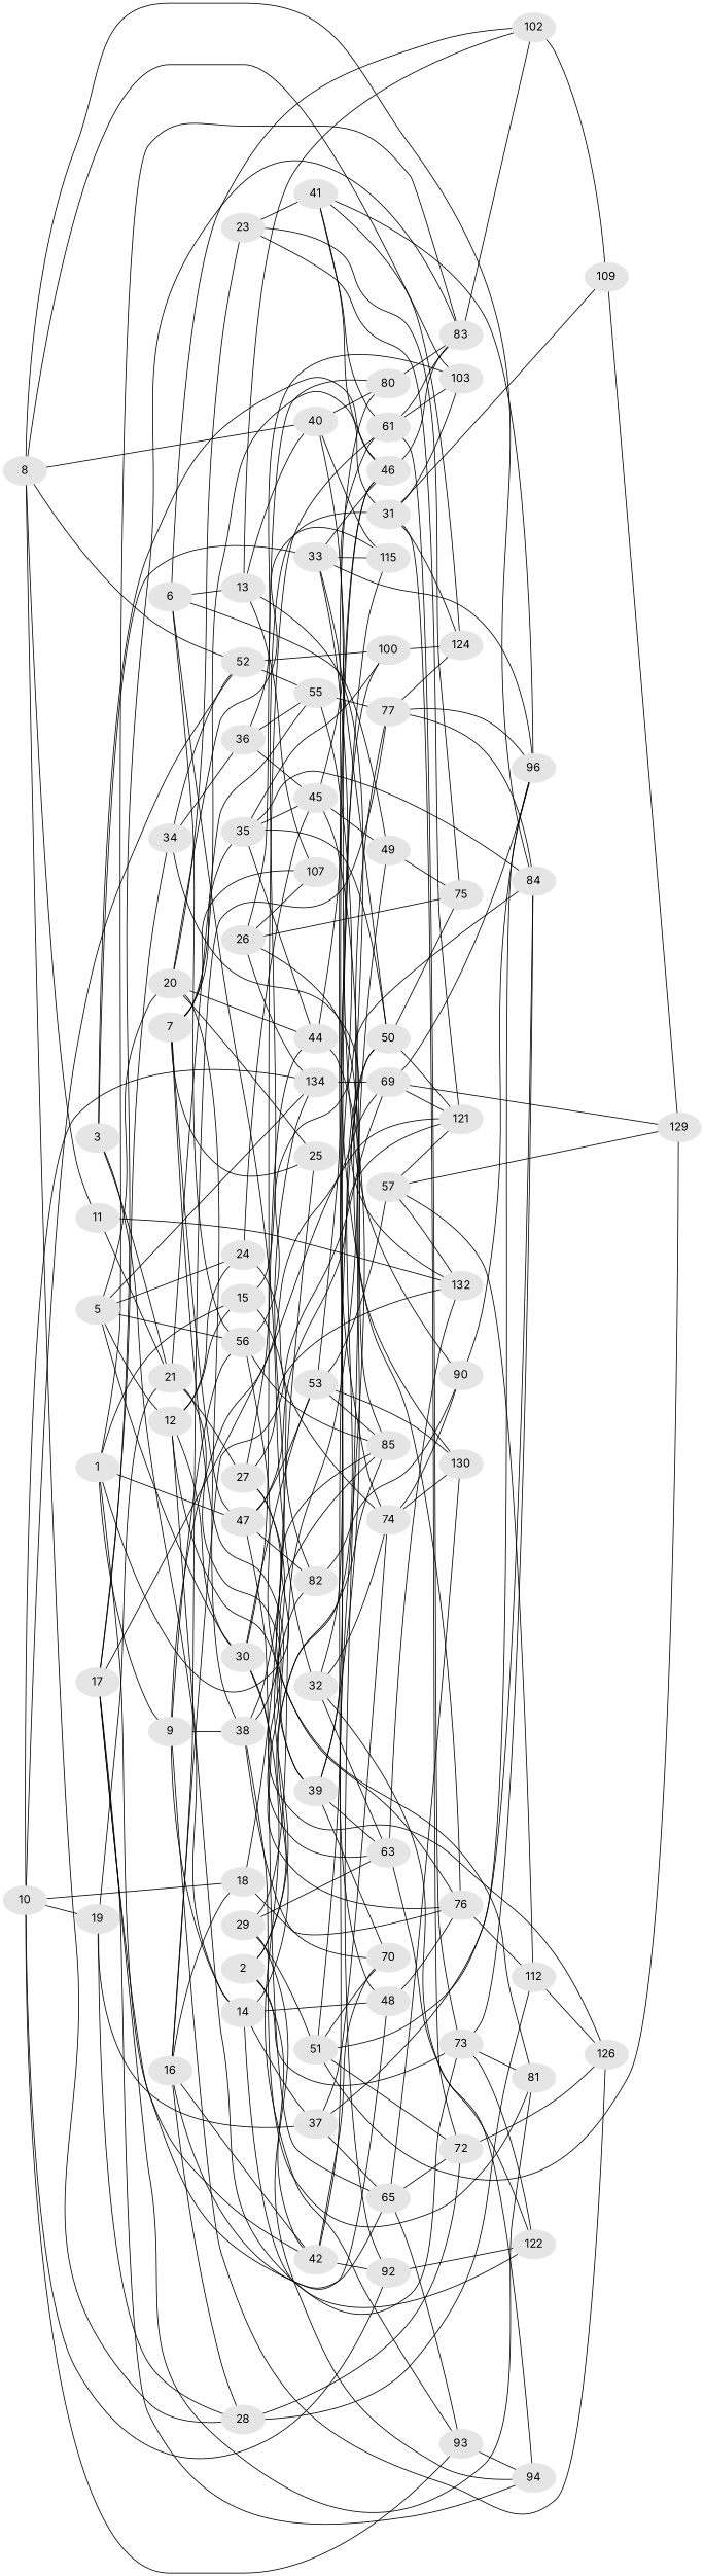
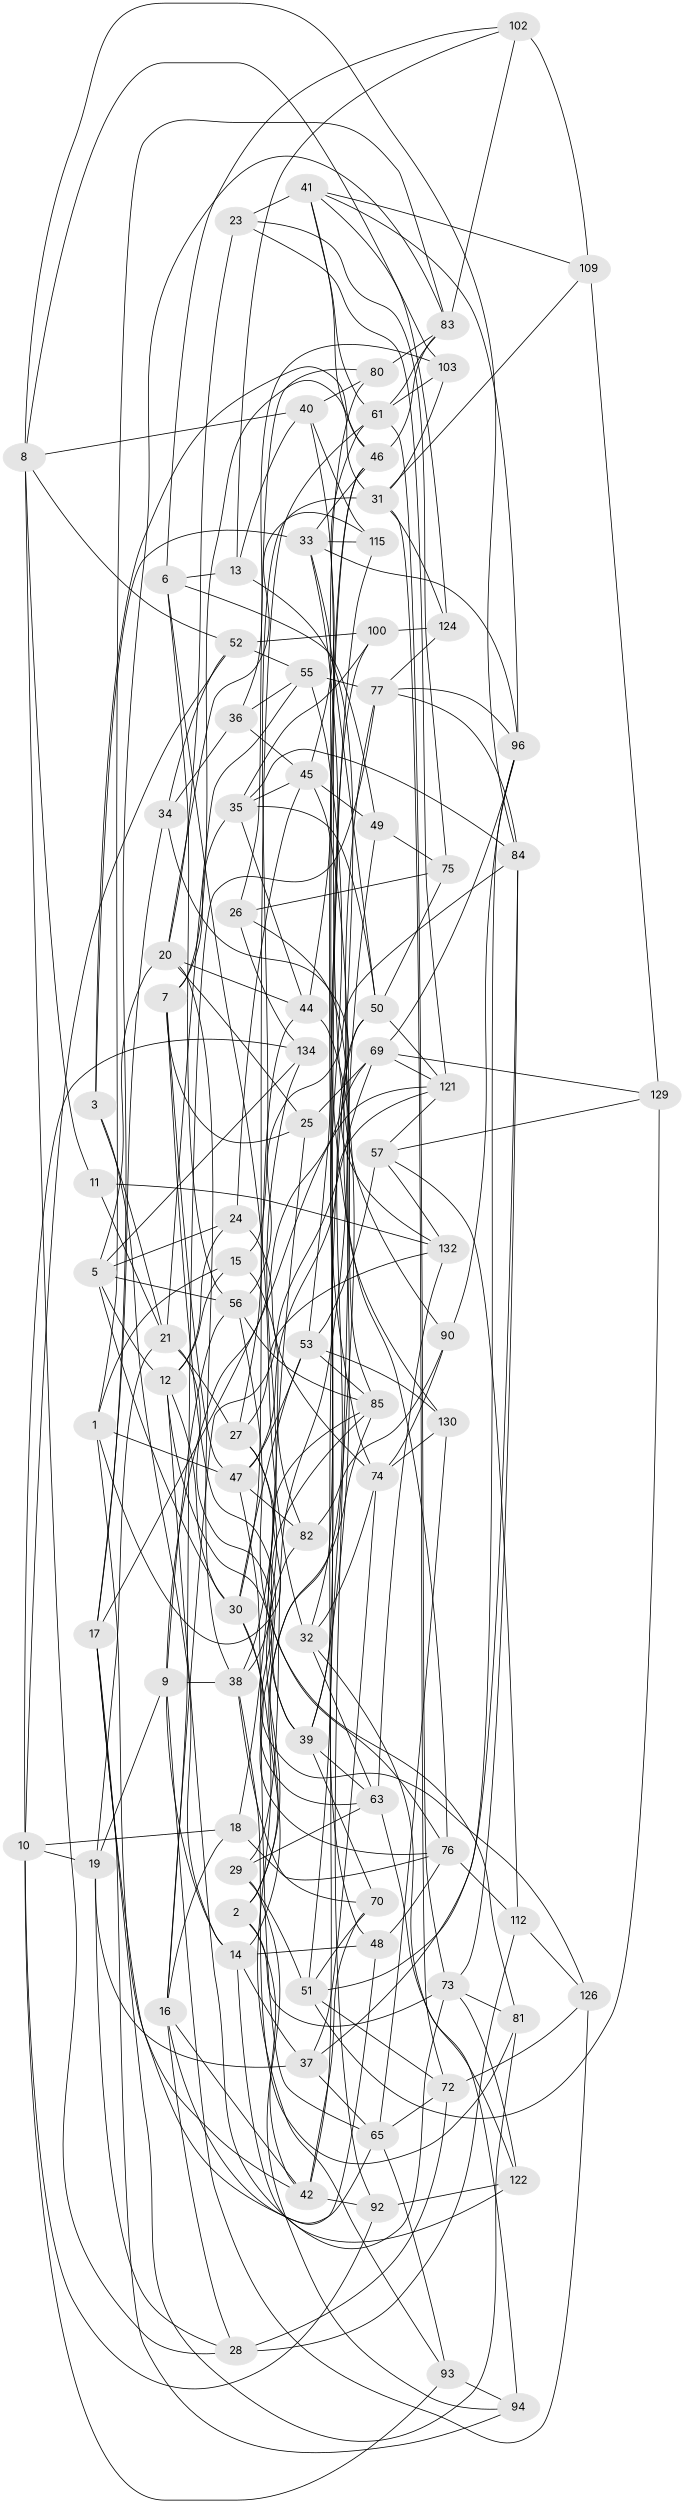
  graph {
    fontname=Inter
    rankdir=LR
    node [color=gray90 fontname=Inter style=filled]
    edge [fontname=Inter]
    1 [super="+4"]
    9 [super="+139"]
    15
    47 [super="+143"]
    48
    83 [super="+105"]
    85 [super="+140"]
    14 [super="+108"]
    56 [super="+88"]
    38 [super="+119"]
    69 [super="+111"]
    126
    82
    31 [super="+138"]
    65 [super="+79"]
    121 [super="+133"]
    53 [super="+68"]
    76 [super="+86"]
    102
    42 [super="+104"]
    92
    50 [super="+59"]
    70
    2
    73 [super="+120"]
    84 [super="+136"]
    122
    81
    90
    37 [super="+97"]
    3
    21 [super="+87"]
    33 [super="+54"]
    46 [super="+123"]
    27 [super="+125"]
    55 [super="+66"]
    115
    96 [super="+116"]
    5 [super="+118"]
    12 [super="+113"]
    20 [super="+91"]
    24
    30 [super="+78"]
    134
    63 [super="+128"]
    25
    23
    44 [super="+114"]
    45 [super="+89"]
    74 [super="+98"]
    93
    61 [super="+67"]
    6 [super="+62"]
    13 [super="+71"]
    32 [super="+135"]
    49
-   107
    40 [super="+43"]
    130
    94
    75
    109
    7 [super="+145"]
    35 [super="+131"]
    39 [super="+64"]
    103
    72 [super="+95"]
    124
    100
    8 [super="+141"]
    11
    28 [super="+144"]
    52 [super="+137"]
    132 [super="+146"]
    112
    80 [super="+117"]
    129
    10 [super="+101"]
    18
    19
    16 [super="+60"]
    77 [super="+142"]
    17 [super="+58"]
    34
    36
    41 [super="+110"]
    57 [super="+99"]
    26 [super="+106"]
    51 [super="+127"]
    29
-   1 -- 9
+   19 -- 9
    1 -- 15
    1 -- 47
    1 -- 48
    1 -- 83
    1 -- 85
    9 -- 14
    9 -- 56
    9 -- 38
    9 -- 69
    9 -- 126
    15 -- 82
    15 -- 31
    47 -- 82
    47 -- 65
    47 -- 121
    47 -- 53
    48 -- 76
    83 -- 102
    14 -- 48
    14 -- 50
    14 -- 122
    14 -- 37
    56 -- 85
    56 -- 76
    56 -- 84
    38 -- 85
    38 -- 70
    38 -- 81
    38 -- 134
    69 -- 121
    69 -- 96
    69 -- 129
    82 -- 90
    31 -- 109
    31 -- 103
    31 -- 72
    31 -- 124
    65 -- 93
    65 -- 130
    65 -- 72
    53 -- 85
    53 -- 130
    53 -- 100
    53 -- 57
    76 -- 112
    102 -- 109
    42 -- 92
    42 -- 50
    42 -- 70
    92 -- 122
    50 -- 121
    50 -- 75
    2 -- 85
    2 -- 82
    2 -- 42
    2 -- 73
    73 -- 84
    73 -- 122
    73 -- 81
    90 -- 96
    37 -- 65
    37 -- 96
    37 -- 74
    3 -- 14
    3 -- 21
    3 -- 33
    3 -- 46
    21 -- 126
    21 -- 27
    21 -- 55
    33 -- 76
    33 -- 50
    33 -- 46
    33 -- 115
    33 -- 96
    46 -- 83
    27 -- 81
    27 -- 44 [weight=2]
    27 -- 39
    27 -- 132
    55 -- 74
    55 -- 77
    5 -- 56
    5 -- 12
    5 -- 20
    5 -- 24
    5 -- 30
    5 -- 134
    12 -- 15
    12 -- 73
    12 -- 24
    12 -- 30
    12 -- 63
    20 -- 38
    20 -- 115
    20 -- 25
    20 -- 23
    20 -- 44
    24 -- 45
    24 -- 74
    30 -- 53
    30 -- 76
    30 -- 93
    30 -- 61
    63 -- 122
    63 -- 132
-   134 -- 69
+   25 -- 69
    23 -- 121
    23 -- 75
    23 -- 41
    44 -- 48
    44 -- 80
    45 -- 92
    45 -- 61
    45 -- 49
    74 -- 90
    74 -- 130
    93 -- 94
    61 -- 83
    61 -- 73
    61 -- 103
    6 -- 56
    6 -- 102
    6 -- 13 [weight=2]
    6 -- 32
    6 -- 49
    13 -- 102
-   13 -- 107
    13 -- 40
    13 -- 130
    32 -- 46
    32 -- 63
    32 -- 74
    32 -- 94
    49 -- 75
    40 -- 90
    40 -- 115
    40 -- 80
    109 -- 129
    7 -- 47
    7 -- 31
    7 -- 25
-   7 -- 107
    7 -- 35
    7 -- 39
    35 -- 50
    35 -- 84
    35 -- 44
    35 -- 45
    35 -- 100
    39 -- 70
    39 -- 46
    39 -- 63
    39 -- 49
    72 -- 126
    100 -- 124
    8 -- 84
    8 -- 40
    8 -- 103
    8 -- 11
    8 -- 28
    8 -- 52
    11 -- 21
    11 -- 132 [weight=2]
    28 -- 72 [weight=2]
    28 -- 112
    52 -- 55 [weight=2]
    52 -- 100
    112 -- 126
    80 -- 83
    10 -- 92
    10 -- 134
    10 -- 93
    10 -- 52
    10 -- 18
    10 -- 19
    18 -- 76
    18 -- 25
    19 -- 37
    19 -- 21
    19 -- 28
    16 -- 69
    16 -- 65
    16 -- 42
    16 -- 28
    16 -- 18
    16 -- 77
    77 -- 84
    77 -- 96
    77 -- 124
    17 -- 83
    17 -- 121
    17 -- 42
    17 -- 81
    17 -- 94
    17 -- 34
    34 -- 52
    34 -- 132
    34 -- 36
    36 -- 55
    36 -- 45
    36 -- 103
    41 -- 46
    41 -- 96
    41 -- 61
+   41 -- 109
    41 -- 124
    57 -- 121
    57 -- 132
    57 -- 112
    57 -- 129
    26 -- 85
    26 -- 134
-   26 -- 107 [weight=2]
    26 -- 75
    26 -- 80
    51 -- 70
    51 -- 84
    51 -- 115
    51 -- 72
    51 -- 129
    29 -- 63
    29 -- 94
    29 -- 77
    29 -- 51
  }
